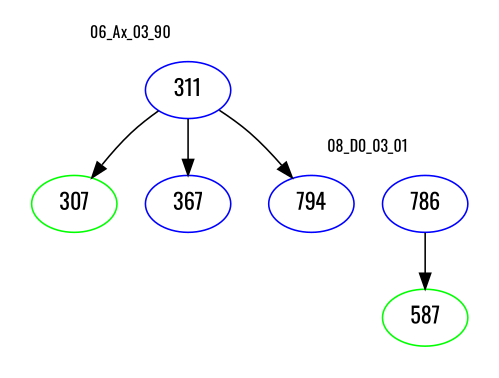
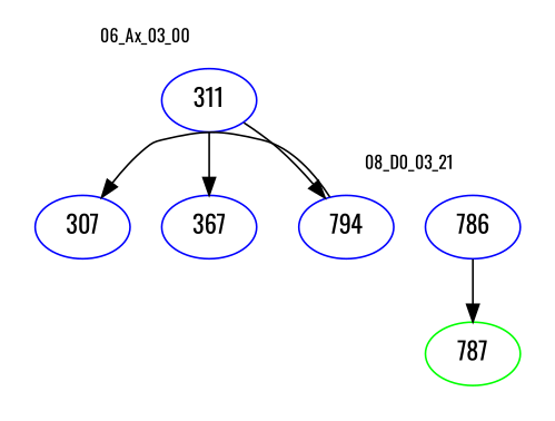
  digraph {
    fontname=Oswald
    node [color=blue fontname=Oswald]
    edge [color=black fontname=Oswald]
    n1 [label=311]
-   n2 [color=green label=307]
+   n2 [label=307]
    n3 [label=367]
    n4 [label=786]
    n5 [label=794]
-   n6 [color=green label=587]
+   n6 [color=green label=787]
    subgraph cluster_1 {
      color=white
      fontsize=10
-     label="06_Ax_03_90"
+     label="06_Ax_03_00"
      n1
      n2
      n3
    }
    subgraph cluster_2 {
      color=white
      fontsize=10
-     label="08_D0_03_01"
+     label="08_D0_03_21"
      n4
      n5
      n6
    }
-   n1 -> n2
+   n5 -> n2
    n1 -> n3
    n1 -> n5
    n4 -> n6
  }
